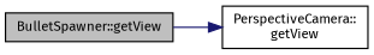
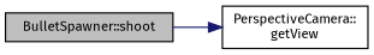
  digraph {
    rankdir=LR
    fontname="Fira Sans"
    node [color=black fontname="Fira Sans" fontsize=10 shape=record style=filled]
-   n1 [fillcolor=grey75 fontcolor=black height=0.2 label="BulletSpawner::getView" width=0.4]
+   n1 [fillcolor=grey75 fontcolor=black height=0.2 label="BulletSpawner::shoot" width=0.4]
    n2 [fillcolor=white height=0.2 label="PerspectiveCamera::\lgetView" width=0.4]
    n1 -> n2 [color=midnightblue fontname="Fira Sans" fontsize=10 labelfontname=Helvetica labelfontsize=10 style=solid]
  }
